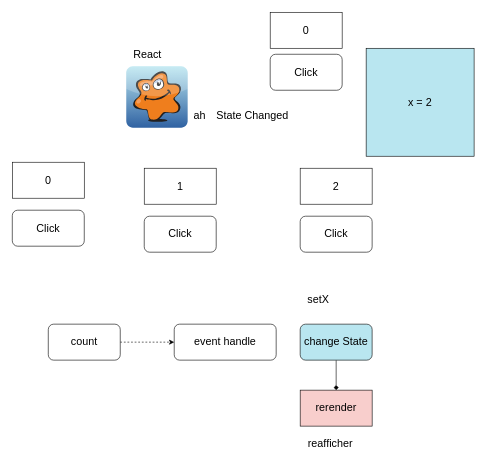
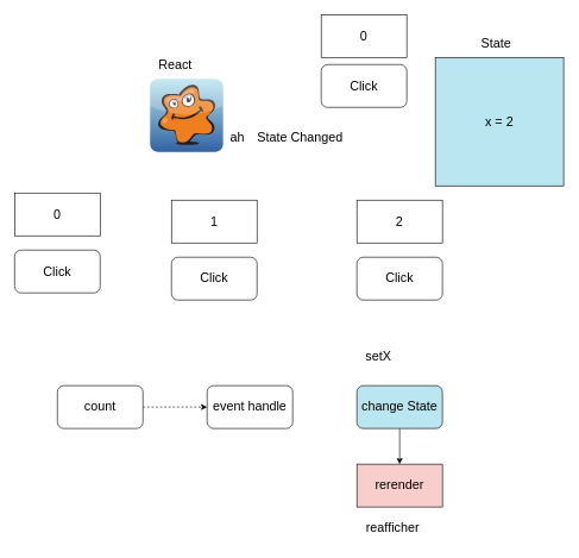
  <mxCell id="0" />
  <mxCell id="1" parent="0" />
  <mxCell id="2" value="&lt;font style=&quot;font-size: 18px;&quot;&gt;0&lt;/font&gt;" style="rounded=0;whiteSpace=wrap;html=1;" vertex="1" parent="1"><mxGeometry x="450" y="20" width="120" height="60" as="geometry" /></mxCell>
  <mxCell id="3" value="Click" style="rounded=1;whiteSpace=wrap;html=1;fontSize=18;" vertex="1" parent="1"><mxGeometry x="450" y="90" width="120" height="60" as="geometry" /></mxCell>
  <mxCell id="4" value="x = 2" style="whiteSpace=wrap;html=1;aspect=fixed;fontSize=18;fillColor=#b9e6f0;" vertex="1" parent="1"><mxGeometry x="610" y="80" width="180" height="180" as="geometry" /></mxCell>
+ <mxCell id="5" value="State" style="text;html=1;align=center;verticalAlign=middle;resizable=0;points=[];autosize=1;strokeColor=none;fillColor=none;fontSize=18;" vertex="1" parent="1"><mxGeometry x="660" y="40" width="70" height="40" as="geometry" /></mxCell>
  <mxCell id="6" value="React" style="text;html=1;align=center;verticalAlign=middle;resizable=0;points=[];autosize=1;strokeColor=none;fillColor=none;fontSize=18;" vertex="1" parent="1"><mxGeometry x="210" y="70" width="70" height="40" as="geometry" /></mxCell>
  <mxCell id="7" value="" style="dashed=0;outlineConnect=0;html=1;align=center;labelPosition=center;verticalLabelPosition=bottom;verticalAlign=top;shape=mxgraph.webicons.startlap;fillColor=#B9E6F0;gradientColor=#3062A2;fontSize=18;" vertex="1" parent="1"><mxGeometry x="210" y="110" width="102.4" height="102.4" as="geometry" /></mxCell>
  <mxCell id="8" value="State Changed" style="text;html=1;align=center;verticalAlign=middle;resizable=0;points=[];autosize=1;strokeColor=none;fillColor=none;fontSize=18;" vertex="1" parent="1"><mxGeometry x="350" y="172.4" width="140" height="40" as="geometry" /></mxCell>
  <mxCell id="9" value="&lt;font style=&quot;font-size: 18px;&quot;&gt;1&lt;/font&gt;" style="rounded=0;whiteSpace=wrap;html=1;" vertex="1" parent="1"><mxGeometry x="240" y="280" width="120" height="60" as="geometry" /></mxCell>
  <mxCell id="10" value="Click" style="rounded=1;whiteSpace=wrap;html=1;fontSize=18;" vertex="1" parent="1"><mxGeometry x="240" y="360" width="120" height="60" as="geometry" /></mxCell>
  <mxCell id="11" value="&lt;font style=&quot;font-size: 18px;&quot;&gt;2&lt;/font&gt;" style="rounded=0;whiteSpace=wrap;html=1;" vertex="1" parent="1"><mxGeometry x="500" y="280" width="120" height="60" as="geometry" /></mxCell>
  <mxCell id="12" value="Click" style="rounded=1;whiteSpace=wrap;html=1;fontSize=18;" vertex="1" parent="1"><mxGeometry x="500" y="360" width="120" height="60" as="geometry" /></mxCell>
  <mxCell id="13" value="&lt;font style=&quot;font-size: 18px;&quot;&gt;0&lt;/font&gt;" style="rounded=0;whiteSpace=wrap;html=1;" vertex="1" parent="1"><mxGeometry x="20" y="270" width="120" height="60" as="geometry" /></mxCell>
  <mxCell id="14" value="Click" style="rounded=1;whiteSpace=wrap;html=1;fontSize=18;" vertex="1" parent="1"><mxGeometry x="20" y="350" width="120" height="60" as="geometry" /></mxCell>
  <mxCell id="15" value="ah" style="text;html=1;align=center;verticalAlign=middle;resizable=0;points=[];autosize=1;strokeColor=none;fillColor=none;fontSize=18;" vertex="1" parent="1"><mxGeometry x="312.4" y="172.4" width="40" height="40" as="geometry" /></mxCell>
  <mxCell id="16" style="edgeStyle=none;html=1;fontSize=18;dashed=1;" edge="1" parent="1" source="17" target="18"><mxGeometry relative="1" as="geometry" /></mxCell>
  <mxCell id="17" value="count" style="rounded=1;whiteSpace=wrap;html=1;fontSize=18;" vertex="1" parent="1"><mxGeometry x="80" y="540" width="120" height="60" as="geometry" /></mxCell>
- <mxCell id="18" value="event handle" style="rounded=1;whiteSpace=wrap;html=1;fontSize=18;" vertex="1" parent="1"><mxGeometry x="290" y="540" width="170" height="60" as="geometry" /></mxCell>
- <mxCell id="19" style="edgeStyle=none;html=1;fontSize=18;endArrow=diamond;" edge="1" parent="1" source="20" target="22"><mxGeometry relative="1" as="geometry"><mxPoint x="560" y="680" as="targetPoint" /></mxGeometry></mxCell>
+ <mxCell id="18" value="event handle" style="rounded=1;whiteSpace=wrap;html=1;fontSize=18;" vertex="1" parent="1"><mxGeometry x="290" y="540" width="120" height="60" as="geometry" /></mxCell>
+ <mxCell id="19" style="edgeStyle=none;html=1;fontSize=18;" edge="1" parent="1" source="20" target="22"><mxGeometry relative="1" as="geometry"><mxPoint x="560" y="680" as="targetPoint" /></mxGeometry></mxCell>
  <mxCell id="20" value="change State" style="rounded=1;whiteSpace=wrap;html=1;fontSize=18;fillColor=#b9e6f0;" vertex="1" parent="1"><mxGeometry x="500" y="540" width="120" height="60" as="geometry" /></mxCell>
  <mxCell id="21" value="setX" style="text;html=1;align=center;verticalAlign=middle;resizable=0;points=[];autosize=1;strokeColor=none;fillColor=none;fontSize=18;" vertex="1" parent="1"><mxGeometry x="500" y="480" width="60" height="40" as="geometry" /></mxCell>
  <mxCell id="22" value="rerender" style="rounded=0;whiteSpace=wrap;html=1;fontSize=18;fillColor=#f8cecc;" vertex="1" parent="1"><mxGeometry x="500" y="650" width="120" height="60" as="geometry" /></mxCell>
  <mxCell id="23" value="reafficher" style="text;html=1;align=center;verticalAlign=middle;resizable=0;points=[];autosize=1;strokeColor=none;fillColor=none;fontSize=18;" vertex="1" parent="1"><mxGeometry x="500" y="720" width="100" height="40" as="geometry" /></mxCell>
